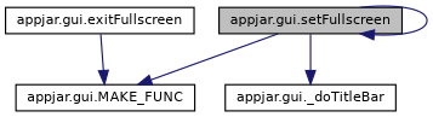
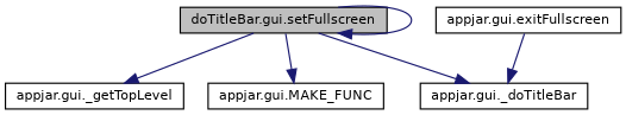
  digraph {
    rankdir=TB
    node [color=black fillcolor=white fontname=Helvetica fontsize=10 shape=record style=filled]
    edge [color=midnightblue fontname=Helvetica fontsize=10 labelfontname=Helvetica labelfontsize=10 style=solid]
-   n1 [fillcolor=grey75 fontcolor=black height=0.2 label="appjar.gui.setFullscreen" width=0.4]
+   n1 [fillcolor=grey75 fontcolor=black height=0.2 label="doTitleBar.gui.setFullscreen" width=0.4]
+   n2 [height=0.2 label="appjar.gui._getTopLevel" width=0.4]
    n3 [height=0.2 label="appjar.gui.MAKE_FUNC" width=0.4]
    n4 [height=0.2 label="appjar.gui._doTitleBar" width=0.4]
    n5 [height=0.2 label="appjar.gui.exitFullscreen" width=0.4]
    n1 -> n1
+   n1 -> n2
    n1 -> n3
    n1 -> n4
-   n5 -> n3
+   n5 -> n4
  }
